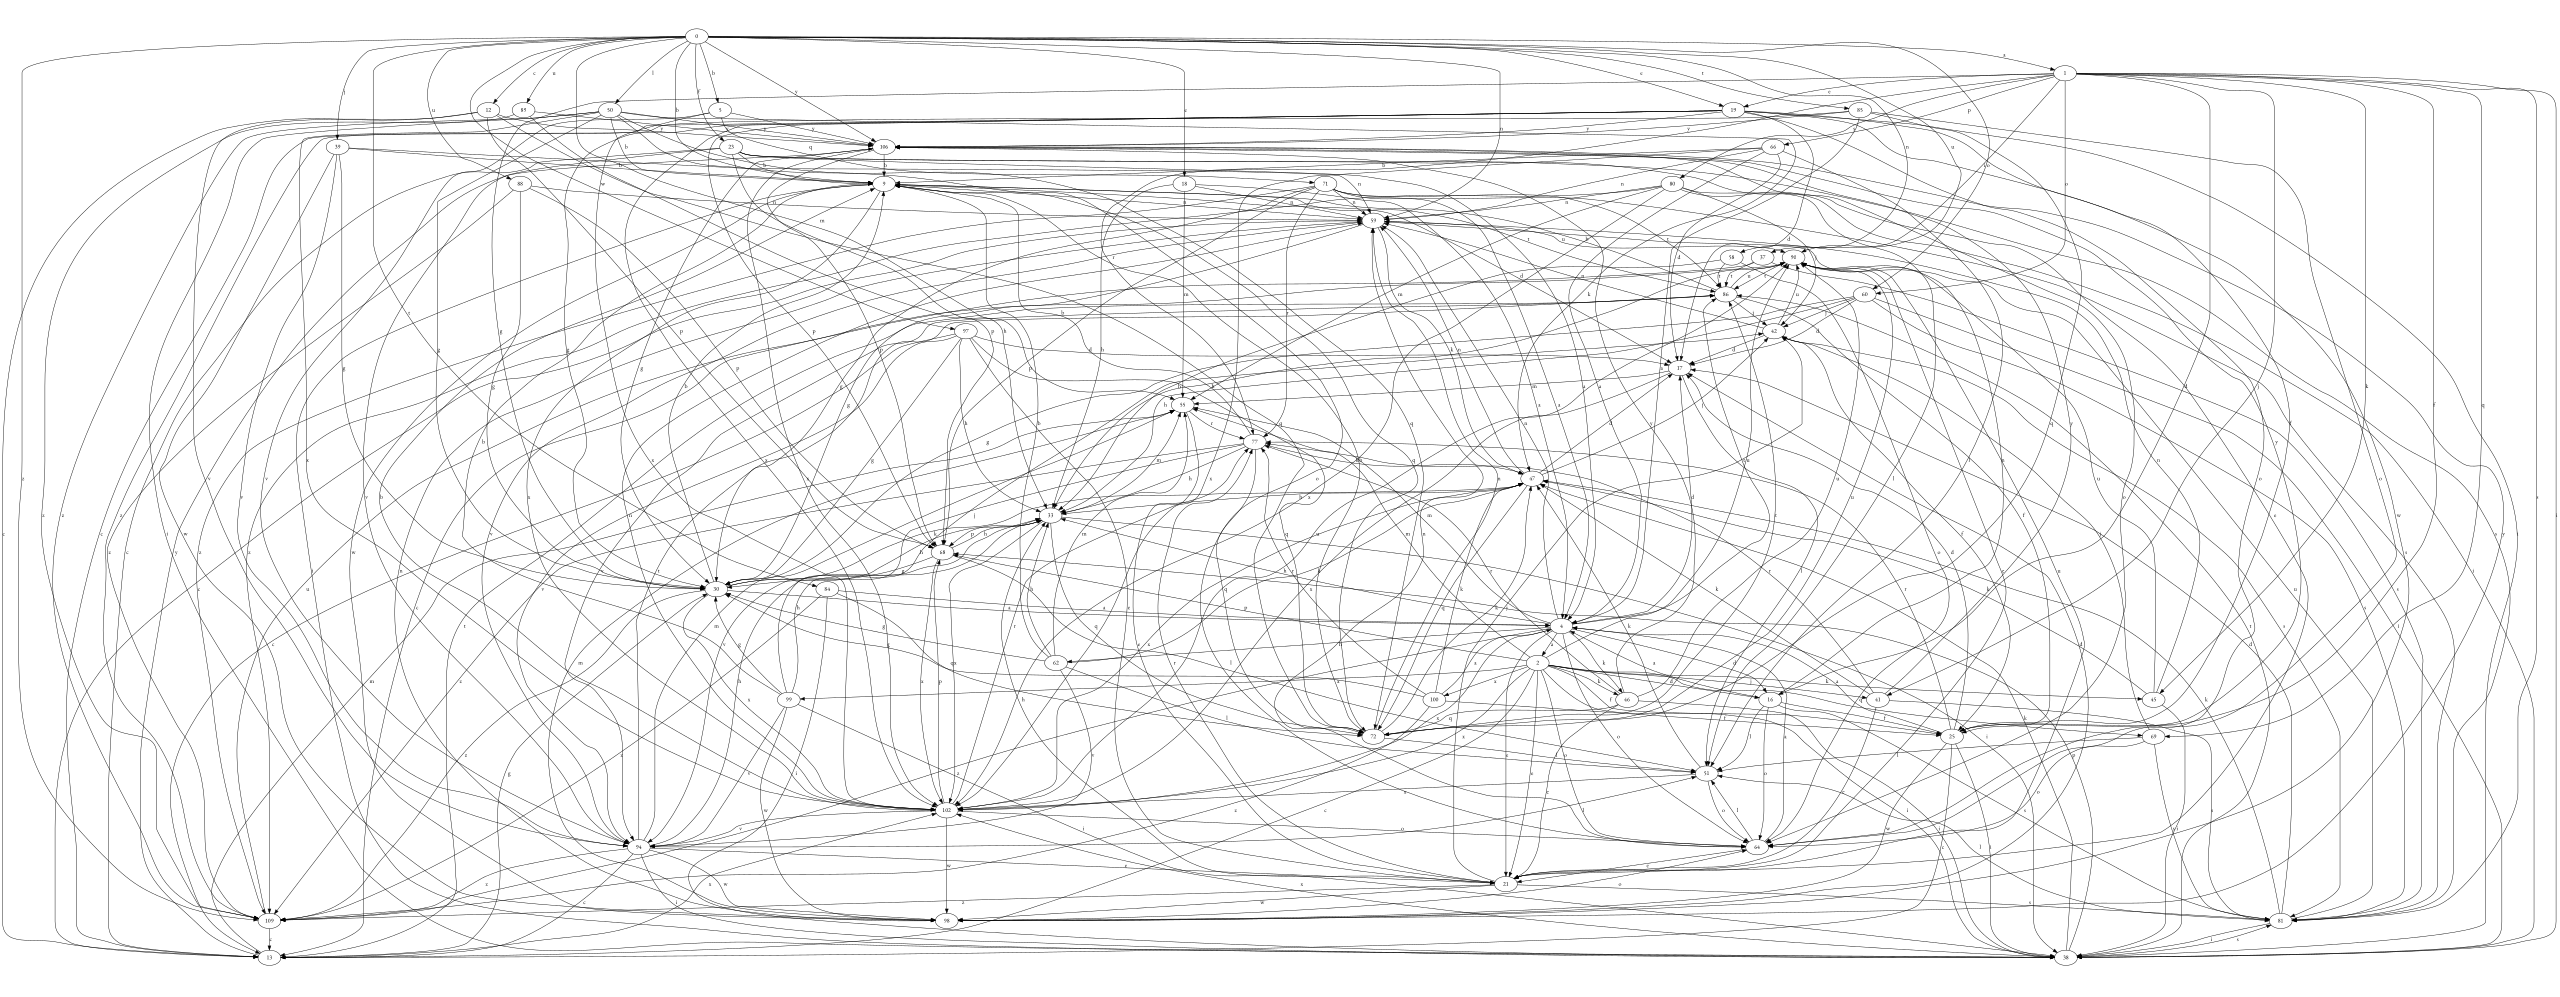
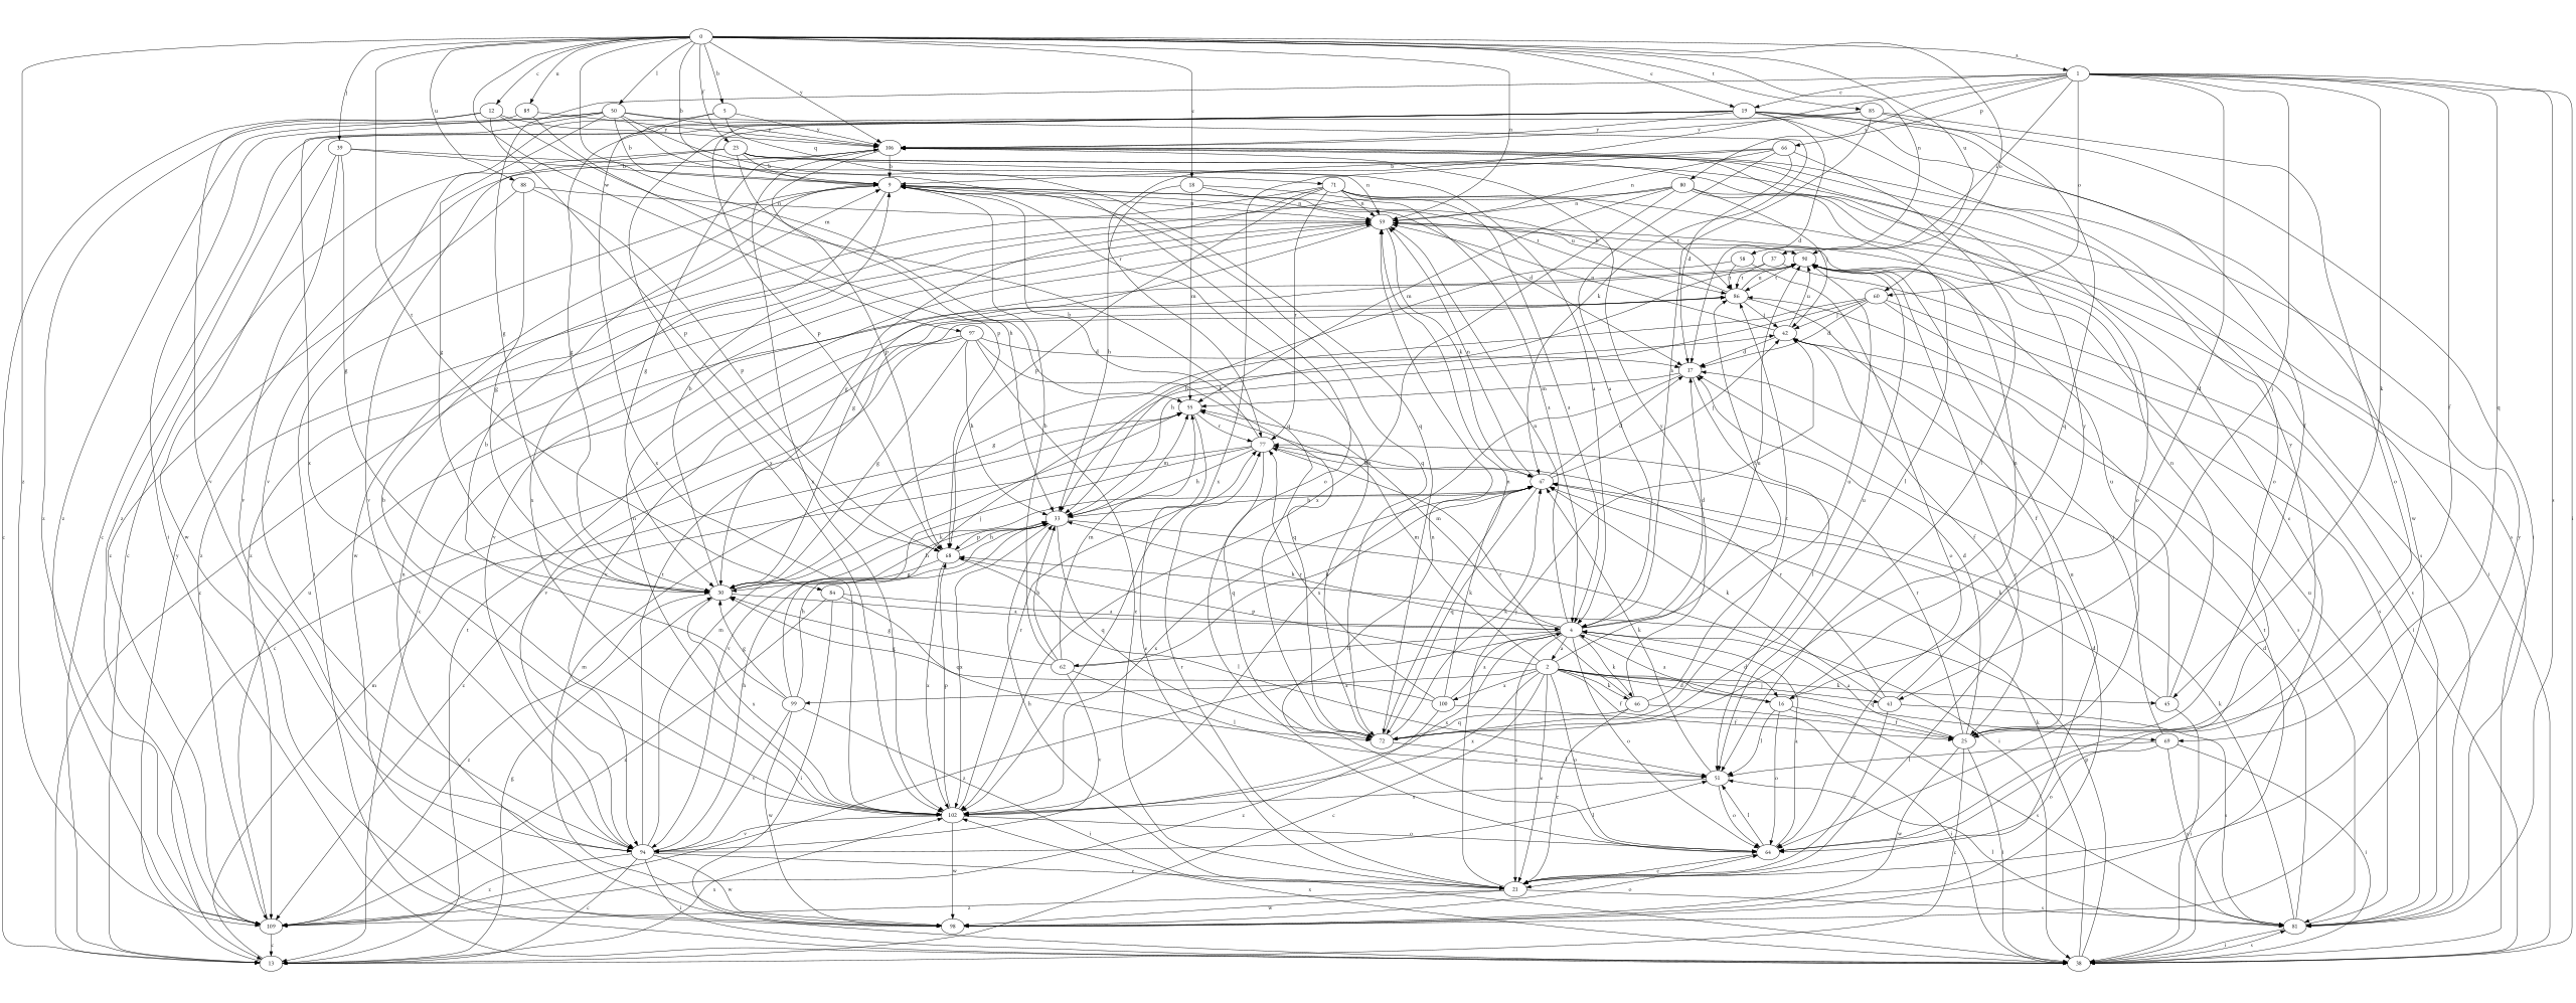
  strict digraph {
    fontname="EB Garamond"
    node [fontname="EB Garamond"]
    edge [fontname="EB Garamond"]
    0
    1
    5
    9
    12
    18
    19
    23
    39
    50
    55
    58
    59
    60
    84
    85
    88
    89
    90
    97
    106
    109
    16
    25
    30
    37
    38
    41
    45
    66
    69
    77
    80
    81
    102
    71
    94
    17
    86
    72
    98
    13
    68
    4
    33
    64
    21
    47
    42
    51
    2
    46
    99
    100
    n55 [label=62]
    0 -> 1 [label=a]
    0 -> 5 [label=b]
    0 -> 9 [label=b]
    0 -> 12 [label=c]
    0 -> 18 [label=e]
    0 -> 19 [label=e]
    0 -> 23 [label=f]
    0 -> 39 [label=j]
    0 -> 50 [label=l]
    0 -> 55 [label=m]
    0 -> 58 [label=n]
    0 -> 59 [label=n]
    0 -> 60 [label=o]
    0 -> 84 [label=t]
    0 -> 85 [label=t]
    0 -> 88 [label=u]
    0 -> 89 [label=u]
    0 -> 90 [label=u]
    0 -> 97 [label=w]
    0 -> 106 [label=y]
    0 -> 109 [label=z]
    1 -> 19 [label=e]
    1 -> 60 [label=o]
    1 -> 16 [label=d]
    1 -> 25 [label=f]
    1 -> 30 [label=g]
    1 -> 37 [label=i]
    1 -> 38 [label=i]
    1 -> 41 [label=j]
    1 -> 45 [label=k]
    1 -> 66 [label=p]
    1 -> 69 [label=q]
    1 -> 77 [label=r]
    1 -> 80 [label=s]
    1 -> 81 [label=s]
    5 -> 106 [label=y]
    5 -> 102 [label=x]
    5 -> 71 [label=q]
    5 -> 94 [label=v]
    9 -> 59 [label=n]
    9 -> 38 [label=i]
    9 -> 102 [label=x]
    9 -> 17 [label=d]
    9 -> 86 [label=t]
    9 -> 72 [label=q]
    9 -> 98 [label=w]
    12 -> 106 [label=y]
    12 -> 94 [label=v]
    12 -> 72 [label=q]
    12 -> 13 [label=c]
    12 -> 68 [label=p]
    18 -> 55 [label=m]
    18 -> 59 [label=n]
    18 -> 4 [label=a]
    18 -> 33 [label=h]
    19 -> 106 [label=y]
    19 -> 25 [label=f]
    19 -> 30 [label=g]
    19 -> 38 [label=i]
    19 -> 102 [label=x]
    19 -> 17 [label=d]
    19 -> 98 [label=w]
    19 -> 13 [label=c]
    19 -> 68 [label=p]
    19 -> 64 [label=o]
    23 -> 9 [label=b]
    23 -> 81 [label=s]
    23 -> 94 [label=v]
    23 -> 13 [label=c]
    23 -> 4 [label=a]
    23 -> 33 [label=h]
    23 -> 21 [label=e]
    39 -> 9 [label=b]
    39 -> 59 [label=n]
    39 -> 30 [label=g]
    39 -> 94 [label=v]
    39 -> 98 [label=w]
    50 -> 9 [label=b]
    50 -> 106 [label=y]
    50 -> 109 [label=z]
    50 -> 30 [label=g]
    50 -> 38 [label=i]
    50 -> 102 [label=x]
    50 -> 72 [label=q]
    50 -> 64 [label=o]
    50 -> 47 [label=k]
    55 -> 77 [label=r]
    55 -> 21 [label=e]
    58 -> 86 [label=t]
    58 -> 33 [label=h]
    58 -> 64 [label=o]
    59 -> 90 [label=u]
    59 -> 30 [label=g]
    59 -> 94 [label=v]
    59 -> 13 [label=c]
    59 -> 47 [label=k]
    60 -> 30 [label=g]
    60 -> 38 [label=i]
    60 -> 81 [label=s]
    60 -> 17 [label=d]
    60 -> 33 [label=h]
    60 -> 42 [label=j]
    84 -> 109 [label=z]
    84 -> 38 [label=i]
    84 -> 72 [label=q]
    84 -> 4 [label=a]
    85 -> 106 [label=y]
    85 -> 109 [label=z]
    85 -> 72 [label=q]
    85 -> 4 [label=a]
    85 -> 64 [label=o]
    88 -> 59 [label=n]
    88 -> 109 [label=z]
    88 -> 30 [label=g]
    88 -> 68 [label=p]
    89 -> 106 [label=y]
    89 -> 109 [label=z]
    89 -> 68 [label=p]
    90 -> 86 [label=t]
    90 -> 33 [label=h]
    90 -> 21 [label=e]
    97 -> 30 [label=g]
    97 -> 94 [label=v]
    97 -> 17 [label=d]
    97 -> 72 [label=q]
    97 -> 13 [label=c]
    97 -> 33 [label=h]
    97 -> 21 [label=e]
    106 -> 9 [label=b]
    106 -> 30 [label=g]
    106 -> 102 [label=x]
    106 -> 68 [label=p]
    106 -> 64 [label=o]
    109 -> 90 [label=u]
    109 -> 13 [label=c]
    16 -> 59 [label=n]
    16 -> 25 [label=f]
    16 -> 81 [label=s]
    16 -> 4 [label=a]
    16 -> 64 [label=o]
    16 -> 51 [label=l]
    25 -> 106 [label=y]
    25 -> 38 [label=i]
    25 -> 77 [label=r]
    25 -> 17 [label=d]
    25 -> 98 [label=w]
    25 -> 13 [label=c]
    25 -> 4 [label=a]
    30 -> 9 [label=b]
    30 -> 109 [label=z]
    30 -> 102 [label=x]
    30 -> 4 [label=a]
    30 -> 33 [label=h]
    30 -> 47 [label=k]
    37 -> 81 [label=s]
    37 -> 86 [label=t]
    37 -> 13 [label=c]
    38 -> 81 [label=s]
    38 -> 102 [label=x]
    38 -> 86 [label=t]
    38 -> 68 [label=p]
    38 -> 47 [label=k]
    41 -> 106 [label=y]
    41 -> 77 [label=r]
    41 -> 81 [label=s]
    41 -> 21 [label=e]
    41 -> 47 [label=k]
    45 -> 59 [label=n]
    45 -> 90 [label=u]
    45 -> 38 [label=i]
    45 -> 47 [label=k]
    66 -> 9 [label=b]
    66 -> 59 [label=n]
    66 -> 102 [label=x]
    66 -> 17 [label=d]
    66 -> 4 [label=a]
    66 -> 51 [label=l]
    69 -> 81 [label=s]
    69 -> 64 [label=o]
    69 -> 42 [label=j]
    69 -> 51 [label=l]
    77 -> 9 [label=b]
    77 -> 109 [label=z]
    77 -> 94 [label=v]
    77 -> 72 [label=q]
    77 -> 33 [label=h]
    77 -> 47 [label=k]
    80 -> 55 [label=m]
    80 -> 59 [label=n]
    80 -> 109 [label=z]
    80 -> 38 [label=i]
    80 -> 102 [label=x]
    80 -> 42 [label=j]
    80 -> 51 [label=l]
    81 -> 90 [label=u]
    81 -> 38 [label=i]
    81 -> 17 [label=d]
    81 -> 47 [label=k]
    81 -> 51 [label=l]
    102 -> 9 [label=b]
    102 -> 59 [label=n]
-   102 -> 90 [label=u]
    102 -> 77 [label=r]
    102 -> 94 [label=v]
    102 -> 98 [label=w]
    102 -> 68 [label=p]
    102 -> 64 [label=o]
    71 -> 59 [label=n]
    71 -> 109 [label=z]
    71 -> 30 [label=g]
    71 -> 77 [label=r]
    71 -> 81 [label=s]
    71 -> 86 [label=t]
    71 -> 68 [label=p]
    71 -> 4 [label=a]
    94 -> 55 [label=m]
    94 -> 109 [label=z]
    94 -> 38 [label=i]
    94 -> 86 [label=t]
    94 -> 98 [label=w]
    94 -> 13 [label=c]
    94 -> 33 [label=h]
    94 -> 21 [label=e]
    94 -> 51 [label=l]
    17 -> 55 [label=m]
    17 -> 102 [label=x]
    17 -> 51 [label=l]
    86 -> 9 [label=b]
    86 -> 90 [label=u]
    86 -> 25 [label=f]
    86 -> 94 [label=v]
    86 -> 42 [label=j]
    72 -> 9 [label=b]
    72 -> 59 [label=n]
    72 -> 90 [label=u]
    72 -> 86 [label=t]
    72 -> 47 [label=k]
    72 -> 51 [label=l]
    98 -> 55 [label=m]
    98 -> 59 [label=n]
    98 -> 106 [label=y]
    98 -> 17 [label=d]
    98 -> 64 [label=o]
    13 -> 55 [label=m]
    13 -> 106 [label=y]
    13 -> 30 [label=g]
    13 -> 102 [label=x]
    13 -> 86 [label=t]
    68 -> 30 [label=g]
    68 -> 102 [label=x]
    68 -> 33 [label=h]
    68 -> 51 [label=l]
    4 -> 55 [label=m]
    4 -> 59 [label=n]
    4 -> 109 [label=z]
    4 -> 16 [label=d]
    4 -> 102 [label=x]
    4 -> 17 [label=d]
    4 -> 86 [label=t]
    4 -> 33 [label=h]
    4 -> 64 [label=o]
    4 -> 21 [label=e]
    4 -> 2 [label=a]
    4 -> 46 [label=k]
    4 -> n55 [label=h]
    33 -> 55 [label=m]
    33 -> 38 [label=i]
    33 -> 102 [label=x]
    33 -> 72 [label=q]
    33 -> 68 [label=p]
    64 -> 59 [label=n]
    64 -> 4 [label=a]
    64 -> 21 [label=e]
    64 -> 51 [label=l]
    21 -> 90 [label=u]
    21 -> 109 [label=z]
    21 -> 77 [label=r]
    21 -> 81 [label=s]
    21 -> 98 [label=w]
    21 -> 33 [label=h]
    21 -> 42 [label=j]
    47 -> 59 [label=n]
    47 -> 102 [label=x]
    47 -> 17 [label=d]
    47 -> 72 [label=q]
    47 -> 33 [label=h]
    47 -> 42 [label=j]
    42 -> 59 [label=n]
    42 -> 90 [label=u]
    42 -> 25 [label=f]
    42 -> 81 [label=s]
    42 -> 17 [label=d]
    51 -> 102 [label=x]
    51 -> 64 [label=o]
    51 -> 47 [label=k]
    2 -> 55 [label=m]
    2 -> 90 [label=u]
    2 -> 16 [label=d]
    2 -> 25 [label=f]
-   2 -> 38 [label=i]
+   69 -> 38 [label=i]
    2 -> 41 [label=j]
    2 -> 45 [label=k]
    2 -> 69 [label=q]
    2 -> 102 [label=x]
    2 -> 13 [label=c]
    2 -> 68 [label=p]
    2 -> 64 [label=o]
    2 -> 21 [label=e]
    2 -> 46 [label=k]
    2 -> 99 [label=x]
    2 -> 100 [label=x]
    46 -> 90 [label=u]
    46 -> 106 [label=y]
    46 -> 38 [label=i]
    46 -> 77 [label=r]
    46 -> 72 [label=q]
    46 -> 21 [label=e]
    99 -> 9 [label=b]
    99 -> 30 [label=g]
    99 -> 38 [label=i]
    99 -> 94 [label=v]
    99 -> 98 [label=w]
    99 -> 33 [label=h]
    99 -> 42 [label=j]
    100 -> 109 [label=z]
    100 -> 25 [label=f]
    100 -> 30 [label=g]
    100 -> 77 [label=r]
    100 -> 4 [label=a]
    100 -> 47 [label=k]
    n55 -> 9 [label=b]
    n55 -> 55 [label=m]
    n55 -> 30 [label=g]
    n55 -> 94 [label=v]
    n55 -> 33 [label=h]
    n55 -> 47 [label=k]
    n55 -> 51 [label=l]
  }
